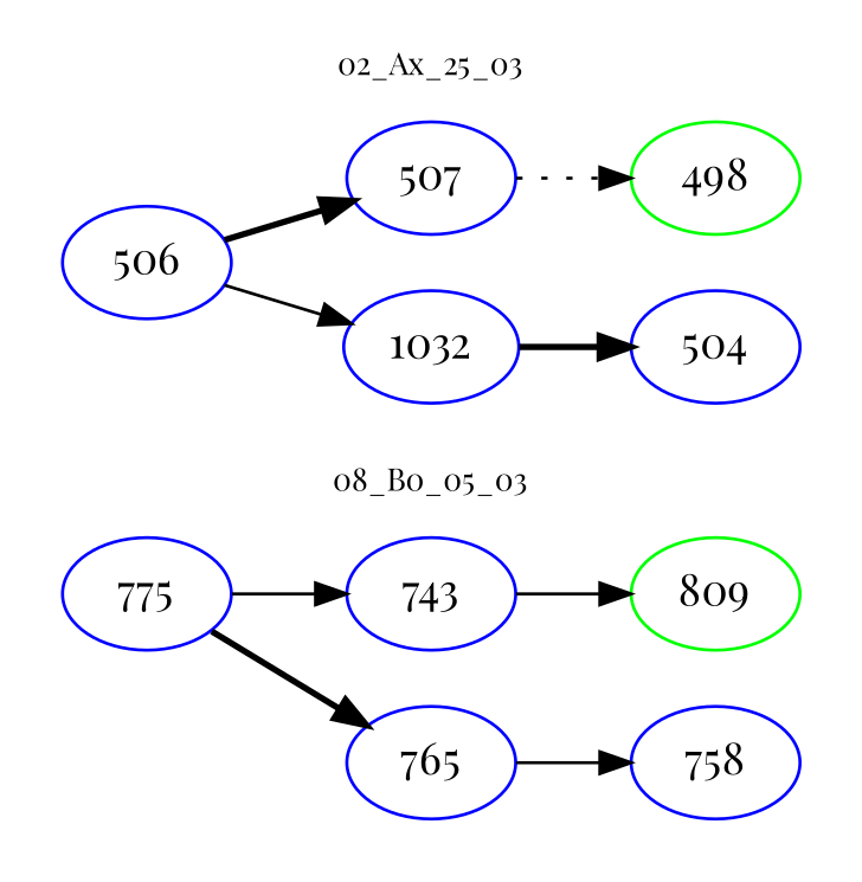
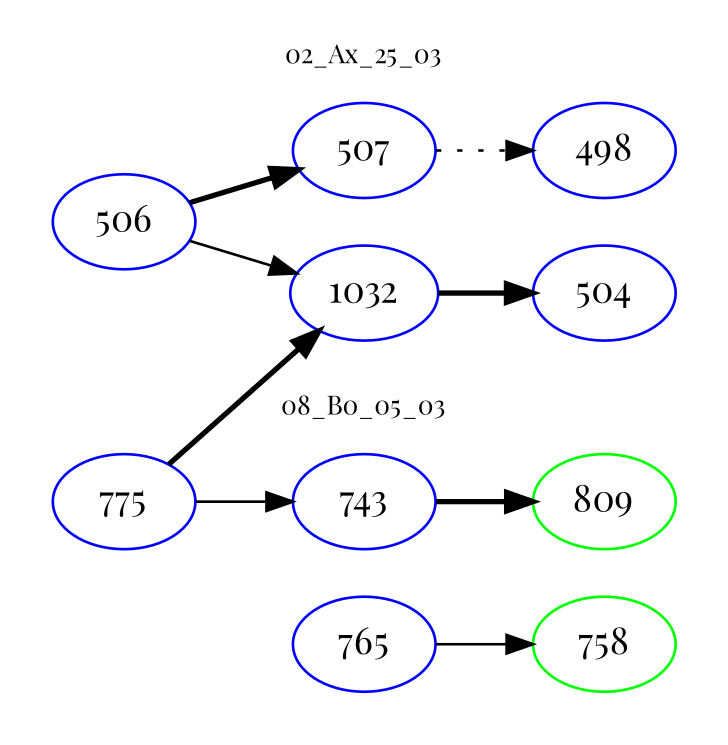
  digraph {
    fontname="Playfair Display"
    rankdir=LR
    node [color=blue fontname="Playfair Display"]
    edge [color=black fontname="Playfair Display" style=solid]
    n1 [label=506]
    n2 [label=507]
    n3 [label=1032]
-   n4 [color=green label=498]
+   n4 [label=498]
    n5 [label=504]
    n6 [label=775]
    n7 [label=765]
    n8 [label=743]
-   n9 [label=758]
+   n9 [color=green label=758]
    n10 [color=green label=809]
    subgraph cluster_1 {
      color=white
      fontsize=10
      label="02_Ax_25_03"
      n1
      n2
      n3
      n4
      n5
    }
    subgraph cluster_2 {
      color=white
      fontsize=10
      label="08_B0_05_03"
      n6
      n7
      n8
      n9
      n10
    }
    n1 -> n2 [style=bold]
    n1 -> n3
    n2 -> n4 [style=dotted]
    n3 -> n5 [style=bold]
-   n6 -> n7 [style=bold]
+   n6 -> n3 [style=bold]
    n6 -> n8
    n7 -> n9
-   n8 -> n10
+   n8 -> n10 [style=bold]
  }
